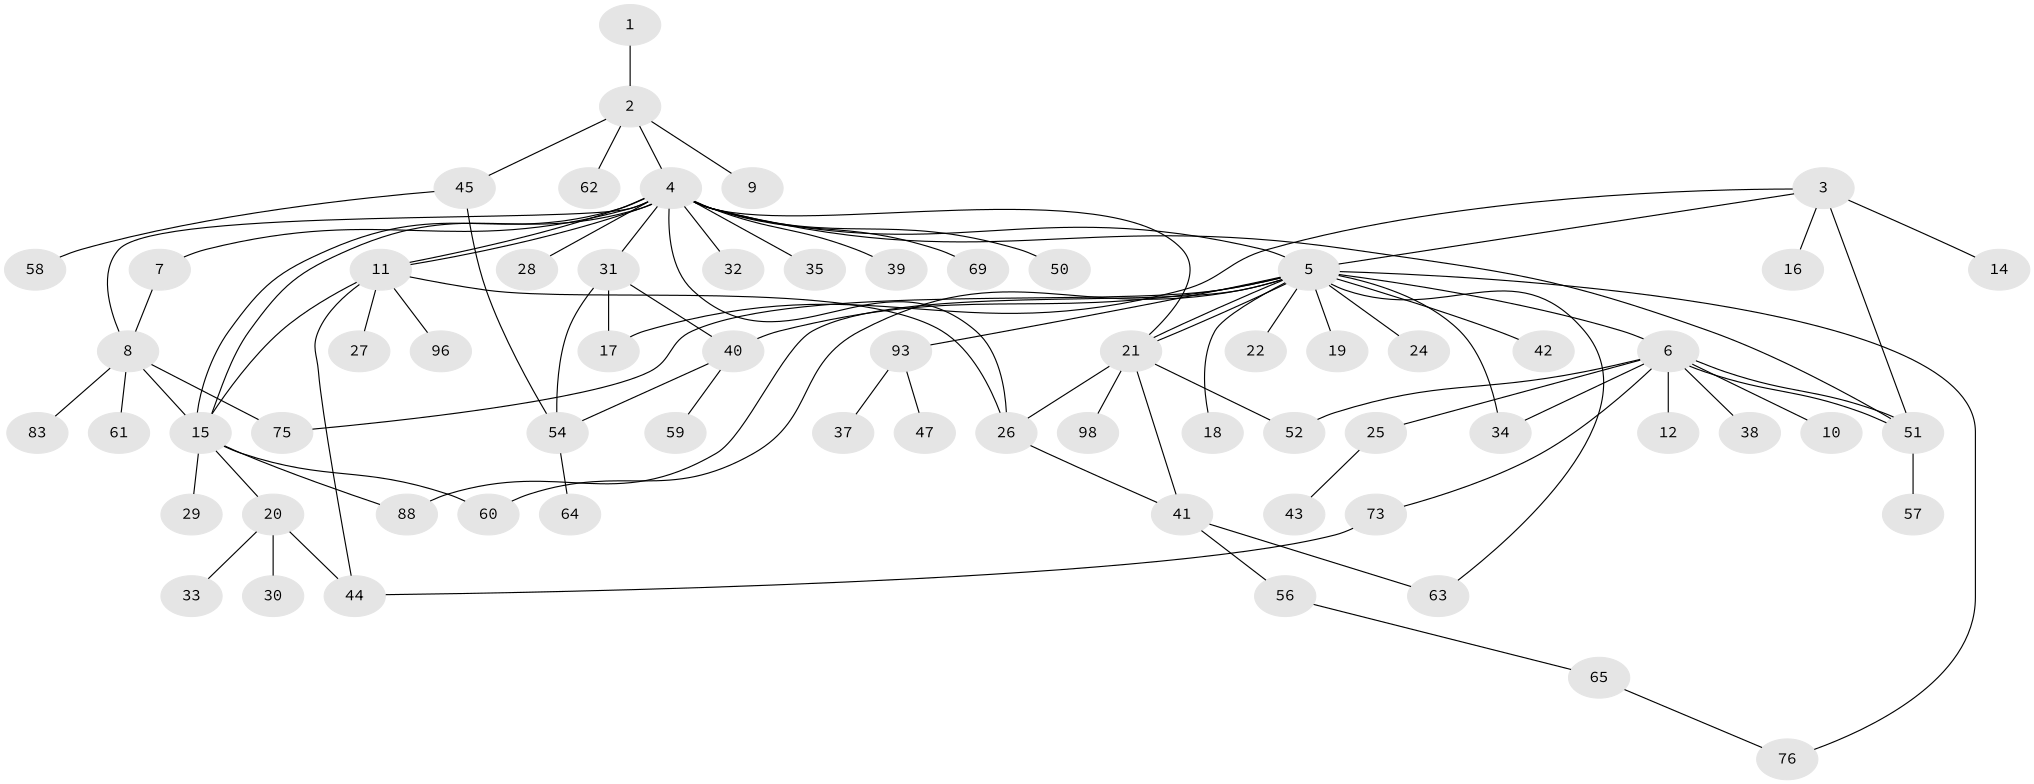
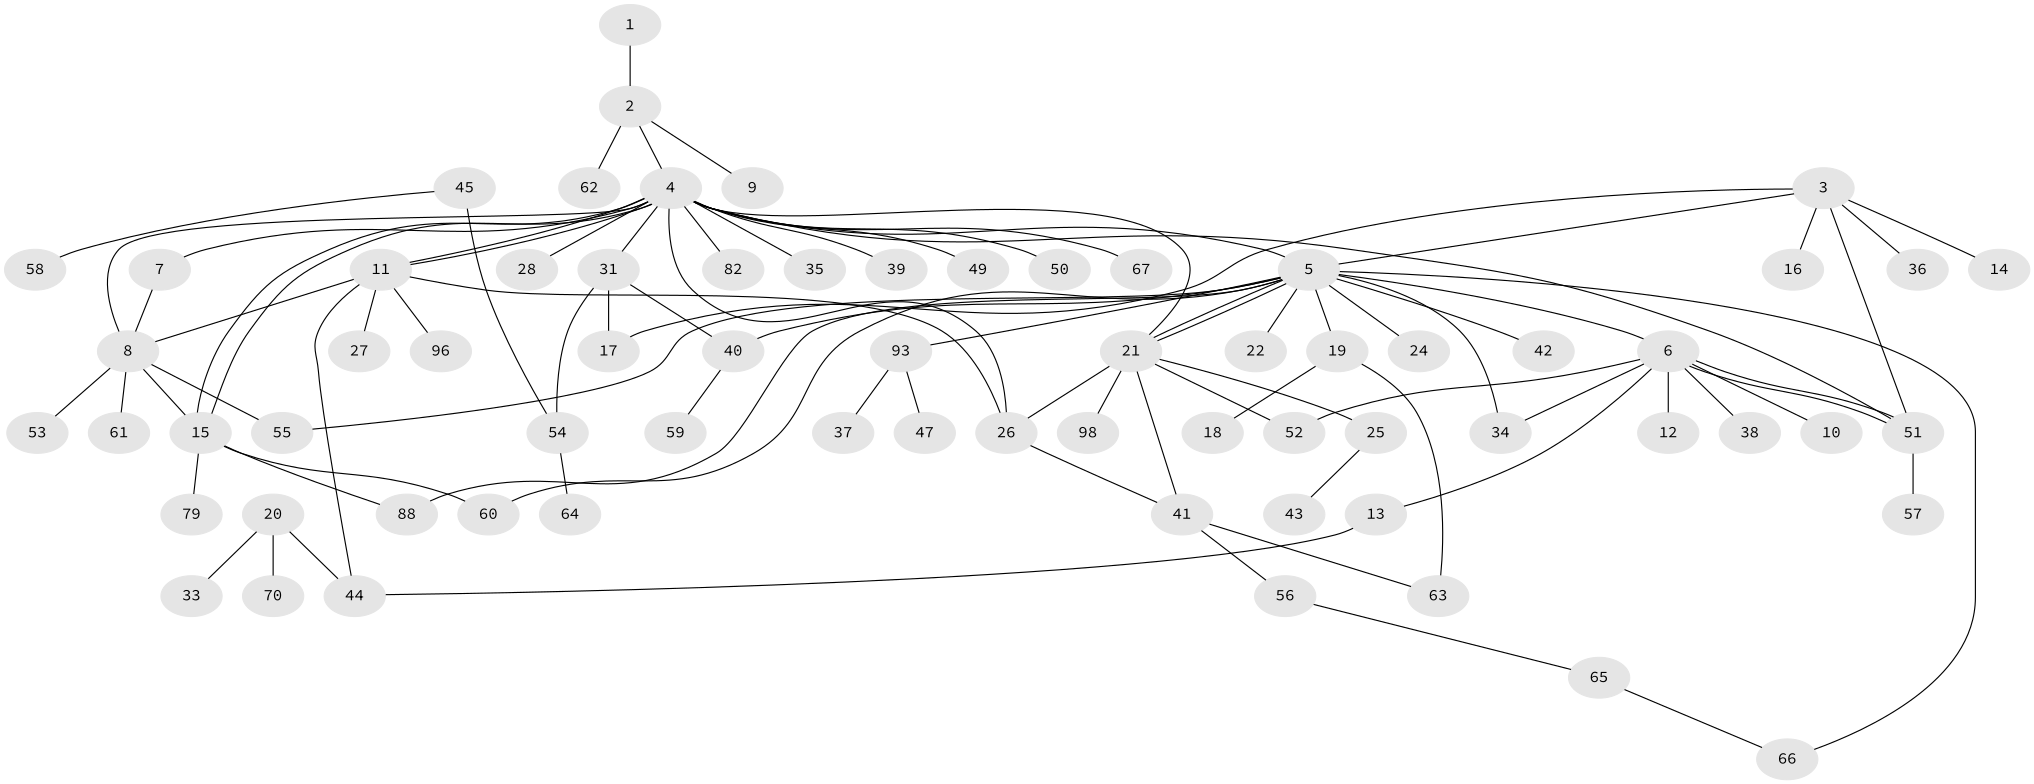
  graph {
    fontname="Source Code Pro"
    node [color=gray90 fontname="Source Code Pro" style=filled]
    edge [fontname="Source Code Pro"]
    1
    2
    4
    9
    45
    62
    3
    5
    14
    16
    17
+   36
    51
    8
    7
    11
    15
    21
    26
    28
    31
-   32
+   32 [label=82]
    35
    39
-   49 [label=69]
+   49
    50
-   55 [label=75]
-   53 [label=83]
+   67
+   55
+   53
    61
    54
    58
    6
    18
    19
    22
    n37 [label=93]
    24
    34
    40
    42
    60
    63
-   66 [label=76]
+   66
    n45 [label=88]
    57
    27
    44
    n49 [label=96]
    20
-   29
+   29 [label=79]
    52
    41
    n54 [label=98]
    10
    12
-   13 [label=73]
+   13
    25
    38
    37
    47
    59
    43
-   30
+   30 [label=70]
    33
    56
    64
    65
    1 -- 2
    2 -- 4
    2 -- 9
-   2 -- 45
    2 -- 62
    4 -- 5
    4 -- 51
    4 -- 8
    4 -- 7
    4 -- 11
    4 -- 11
    4 -- 15
    4 -- 15
    4 -- 21
    4 -- 26
    4 -- 28
    4 -- 31
    4 -- 32
    4 -- 35
    4 -- 39
    4 -- 49
    4 -- 50
+   4 -- 67
    45 -- 54
    45 -- 58
    3 -- 5
    3 -- 14
    3 -- 16
    3 -- 17
+   3 -- 36
    3 -- 51
    5 -- 21
    5 -- 21
    5 -- 55
    5 -- 6
-   5 -- 18
+   19 -- 18
    5 -- 19
    5 -- 22
    5 -- n37
    5 -- 24
    5 -- 34
    5 -- 40
    5 -- 42
    5 -- 60
-   5 -- 63
+   19 -- 63
    5 -- 66
    5 -- n45
    51 -- 57
    8 -- 15
    8 -- 55
    8 -- 53
    8 -- 61
    7 -- 8
-   11 -- 15
+   11 -- 8
    11 -- 26
    11 -- 27
    11 -- 44
    11 -- n49
    15 -- 60
    15 -- n45
-   15 -- 20
    15 -- 29
    21 -- 26
    21 -- 52
    21 -- 41
    21 -- n54
    26 -- 41
    31 -- 17
    31 -- 54
    31 -- 40
    54 -- 64
    6 -- 51
    6 -- 51
    6 -- 34
    6 -- 52
    6 -- 10
    6 -- 12
    6 -- 13
-   6 -- 25
+   21 -- 25
    6 -- 38
    n37 -- 37
    n37 -- 47
-   40 -- 54
    40 -- 59
    20 -- 44
    20 -- 30
    20 -- 33
    41 -- 63
    41 -- 56
    13 -- 44
    25 -- 43
    56 -- 65
    65 -- 66
  }
